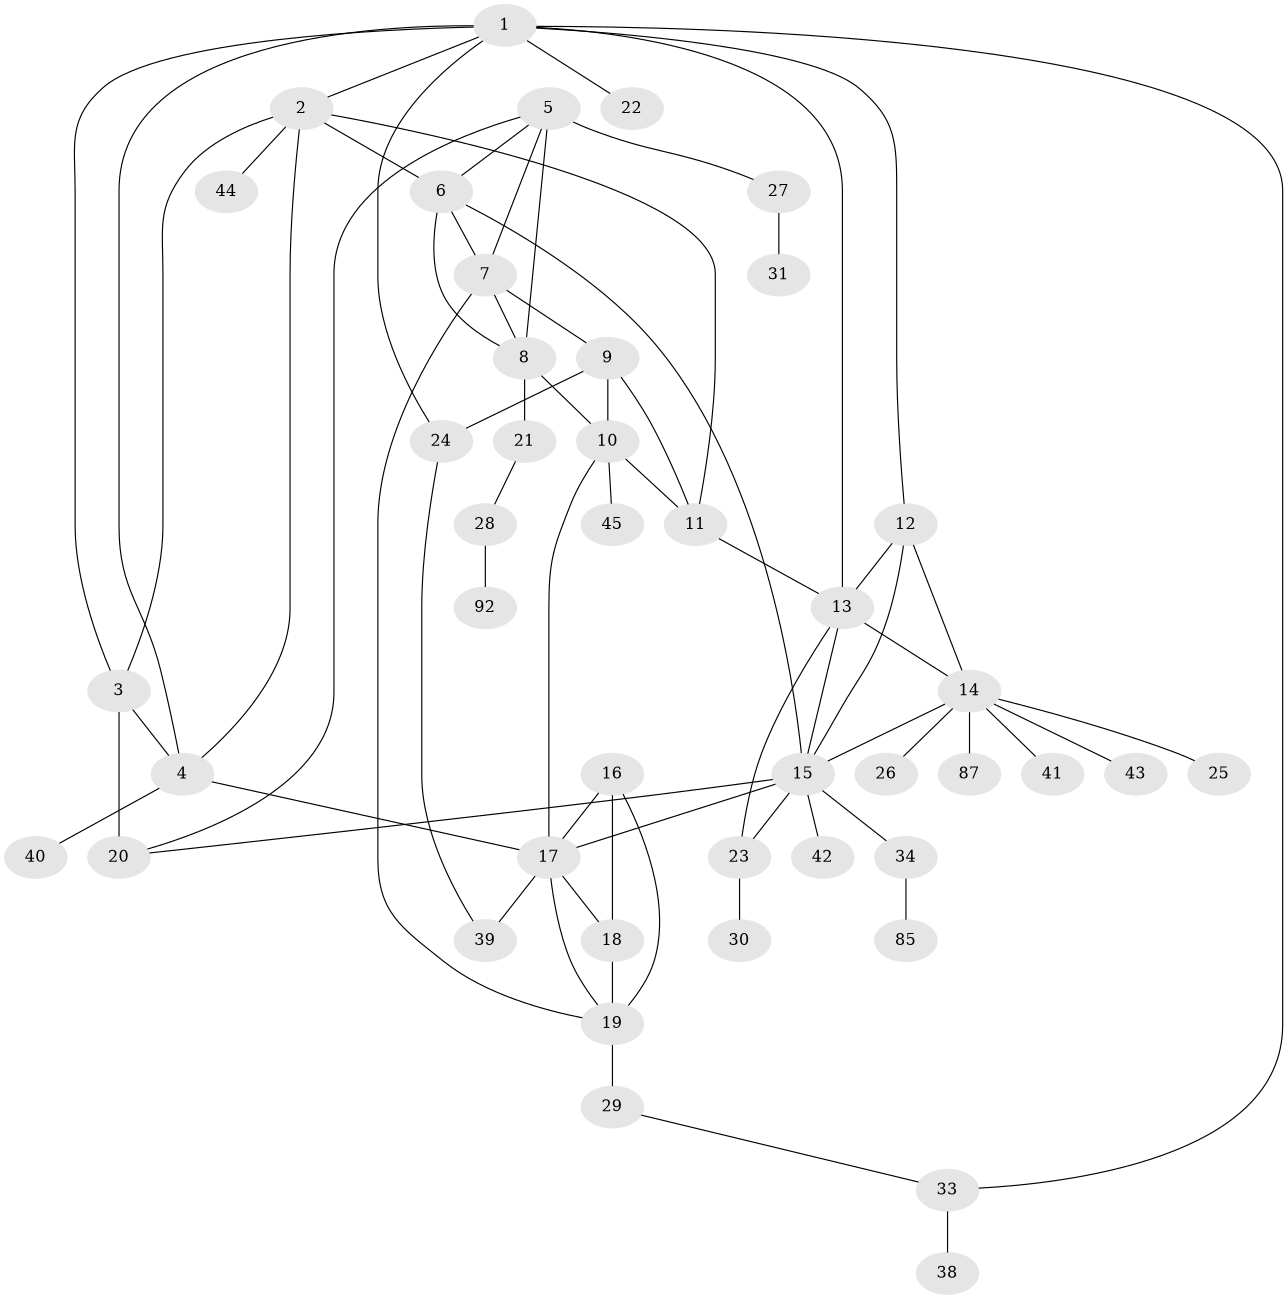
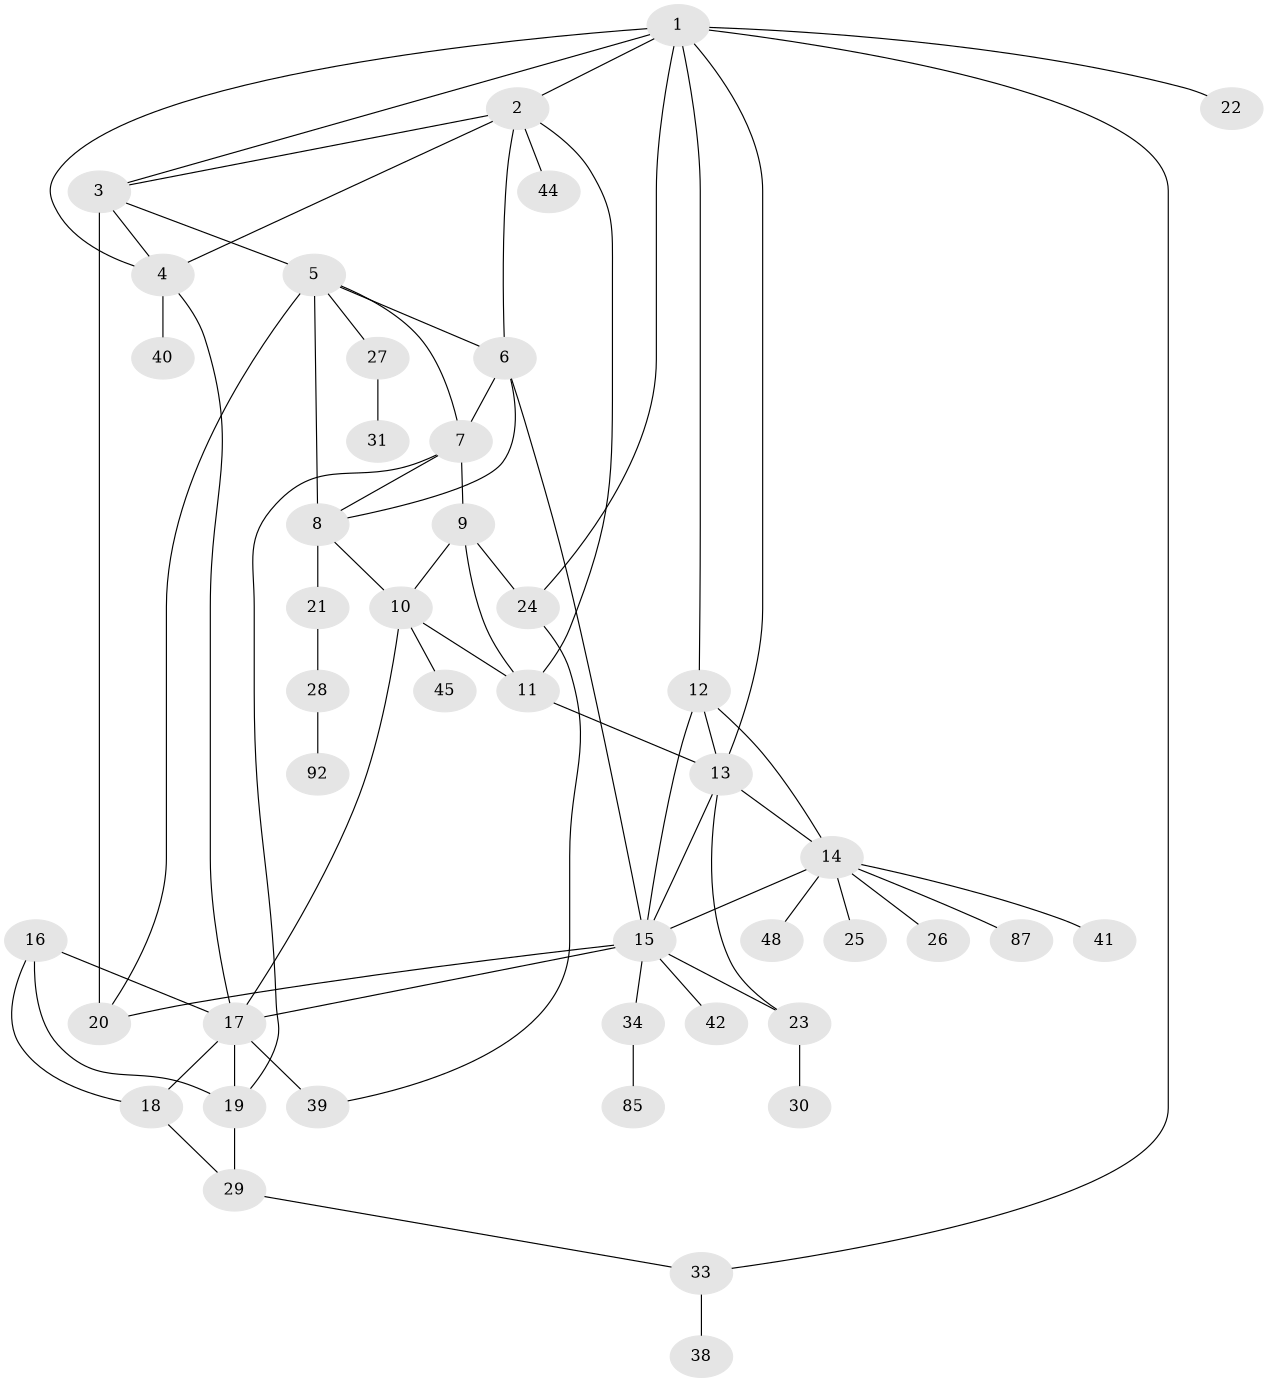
  graph {
    node [color=gray90 style=filled]
    edge [weight=1.0]
    1
    2
    3
    4
    12
    13
    22
    24
    33
    6
    11
    44
    5
    20
    17
    40
    15
    14
    23
    39
    38
    7
    8
    27
    19
    18
    9
    10
    21
    31
    34
    42
    29
    45
    28
    25
    26
    n38 [label=87]
    41
-   43
+   43 [label=48]
    30
    n42 [label=85]
    16
    n44 [label=92]
    1 -- 2
    1 -- 3
    1 -- 4
    1 -- 12
    1 -- 13
    1 -- 22
    1 -- 24
    1 -- 33
    2 -- 3
    2 -- 4
    2 -- 6
    2 -- 11
    2 -- 44
    3 -- 4
+   3 -- 5
    3 -- 20 [weight=7.0]
    4 -- 17
    4 -- 40 [weight=2.0]
    12 -- 13
    12 -- 15
    12 -- 14
    13 -- 15
    13 -- 14
    13 -- 23
    24 -- 39
    33 -- 38
    6 -- 15
    6 -- 7
    6 -- 8
    11 -- 13 [weight=2.0]
    5 -- 6
    5 -- 20
    5 -- 7
    5 -- 8 [weight=4.0]
    5 -- 27
    17 -- 39 [weight=2.0]
    17 -- 19
    17 -- 18
    15 -- 20
    15 -- 17
    15 -- 23
    15 -- 34
    15 -- 42
    14 -- 15
    14 -- 25
    14 -- 26
    14 -- n38
    14 -- 41
    14 -- 43
    23 -- 30
    7 -- 8
    7 -- 19
    7 -- 9
    8 -- 10
    8 -- 21
    27 -- 31
    19 -- 29 [weight=2.0]
-   18 -- 19
+   18 -- 29
    9 -- 24
    9 -- 11 [weight=2.0]
    9 -- 10 [weight=2.0]
    10 -- 11
    10 -- 17
    10 -- 45 [weight=2.0]
    21 -- 28
    34 -- n42
    29 -- 33
    28 -- n44 [weight=3.0]
    16 -- 17
    16 -- 19
    16 -- 18
  }
